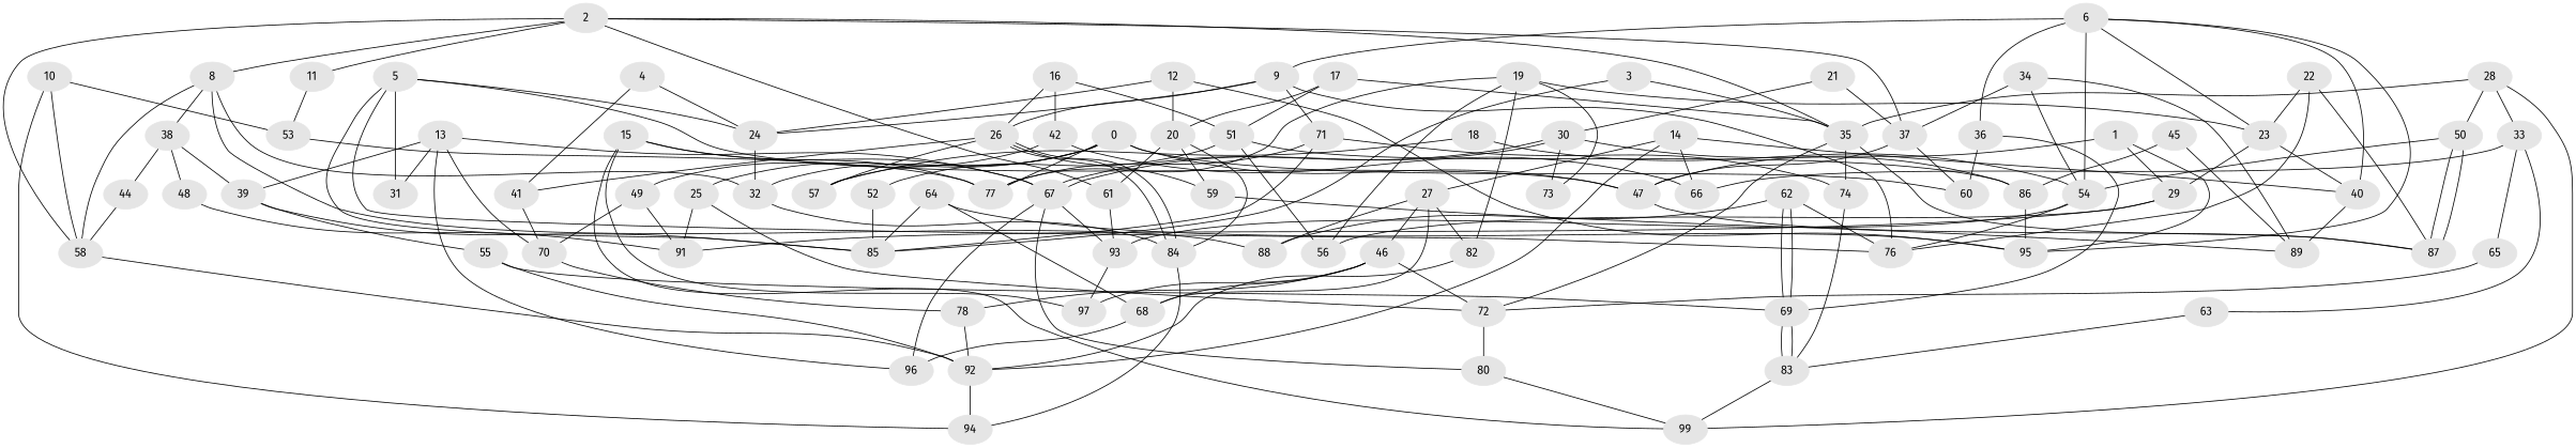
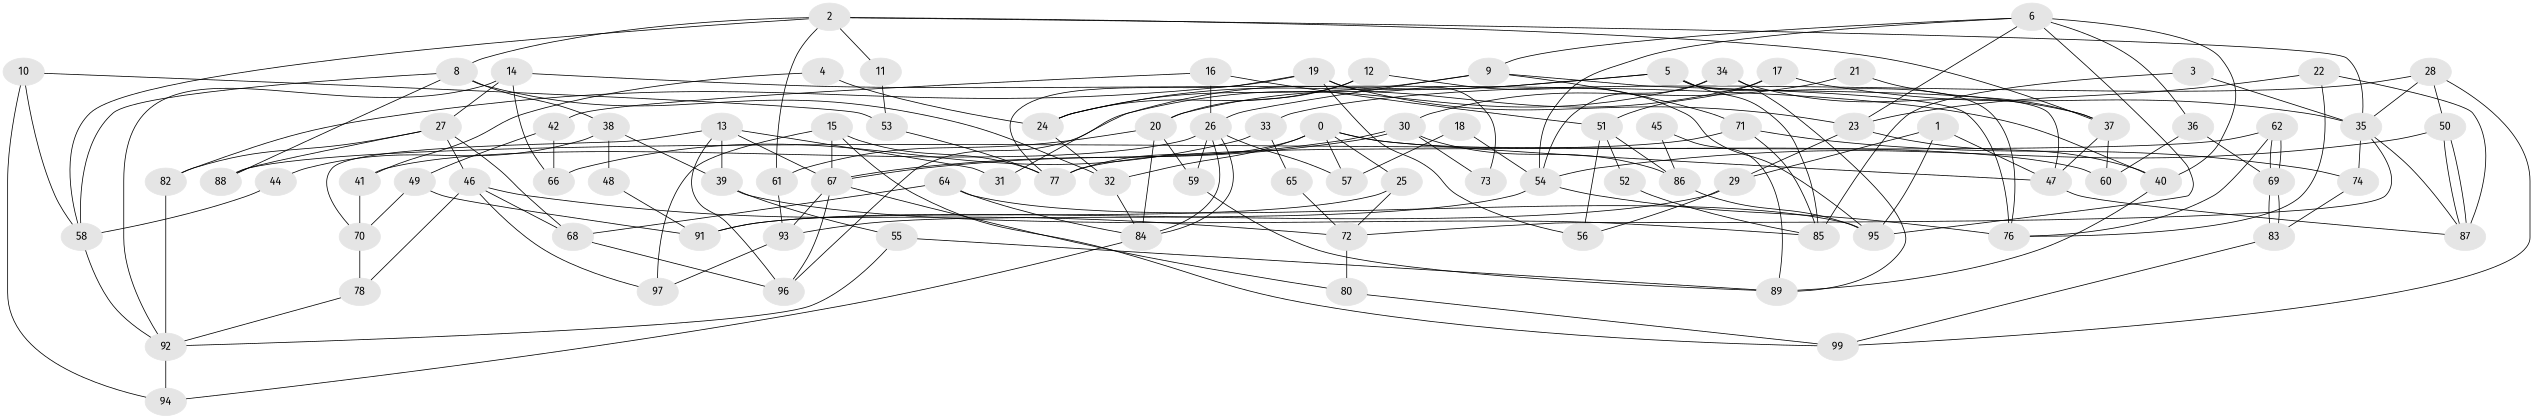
  graph {
    fontname="Fira Sans"
    node [color=gray90 fontname="Fira Sans" style=filled]
    edge [fontname="Fira Sans"]
    1
    29
    47
    95
    56
    91
    87
    2
    8
    11
    35
    37
    58
    61
    32
    38
    88
    53
    72
    74
    60
    92
    93
    3
    85
    4
    24
    41
    70
    5
    31
    76
    6
    9
    23
    36
    40
    54
    26
    71
    69
    89
    n43 [label=0]
    25
    57
    77
    84
    39
    44
    48
    59
    10
    94
    12
    20
    13
    67
    96
    55
    80
    78
    14
    27
    66
    82
    46
    68
    15
    n69 [label=99]
    97
    16
    42
    51
    49
    86
    52
    17
    18
    19
    73
    21
    30
    22
    28
    33
    50
-   63
    65
    83
    34
    45
    62
    64
    1 -- 29
    1 -- 47
    1 -- 95
    29 -- 56
    29 -- 91
    47 -- 87
    2 -- 8
    2 -- 11
    2 -- 35
    2 -- 37
    2 -- 58
    2 -- 61
    8 -- 58
    8 -- 32
    8 -- 38
    8 -- 88
    11 -- 53
    35 -- 87
    35 -- 72
    35 -- 74
    37 -- 47
    37 -- 60
    58 -- 92
    61 -- 93
    32 -- 84
    38 -- 39
    38 -- 44
    38 -- 48
    53 -- 77
    72 -- 80
    74 -- 83
    92 -- 94
    93 -- 97
    3 -- 35
    3 -- 85
    4 -- 24
    4 -- 41
    24 -- 32
    41 -- 70
    70 -- 78
    5 -- 47
    5 -- 85
    5 -- 24
    5 -- 31
    5 -- 76
    6 -- 95
    6 -- 9
    6 -- 23
    6 -- 36
    6 -- 40
    6 -- 54
    9 -- 24
    9 -- 76
    9 -- 26
    9 -- 71
    23 -- 29
    23 -- 40
    36 -- 60
    36 -- 69
    40 -- 89
    54 -- 93
    54 -- 76
    26 -- 41
    26 -- 57
    26 -- 84
    26 -- 84
    26 -- 59
    71 -- 74
    71 -- 85
    71 -- 77
    69 -- 83
    69 -- 83
    n43 -- 47
    n43 -- 32
    n43 -- 60
    n43 -- 25
    n43 -- 57
    n43 -- 77
    25 -- 91
    25 -- 72
    84 -- 94
    39 -- 85
    39 -- 55
    44 -- 58
    48 -- 91
    59 -- 89
    10 -- 58
    10 -- 53
    10 -- 94
    12 -- 95
    12 -- 24
    12 -- 20
    20 -- 61
    20 -- 84
    20 -- 59
    13 -- 70
    13 -- 31
    13 -- 39
    13 -- 67
    13 -- 96
    67 -- 93
    67 -- 96
    67 -- 80
    55 -- 92
-   55 -- 69
+   55 -- 89
    80 -- n69
    78 -- 92
    14 -- 92
    14 -- 40
    14 -- 27
    14 -- 66
    27 -- 88
    27 -- 82
    27 -- 46
    27 -- 68
    82 -- 92
    46 -- 72
    46 -- 78
    46 -- 68
    46 -- 97
    68 -- 96
    15 -- 77
    15 -- 67
    15 -- n69
    15 -- 97
    16 -- 26
    16 -- 42
    16 -- 51
    42 -- 66
    42 -- 49
    51 -- 56
    51 -- 86
    51 -- 52
    49 -- 91
    49 -- 70
    86 -- 95
    52 -- 85
    17 -- 35
    17 -- 20
    17 -- 51
    18 -- 54
    18 -- 57
    19 -- 56
    19 -- 23
    19 -- 77
    19 -- 82
    19 -- 73
    21 -- 37
    21 -- 30
    30 -- 67
    30 -- 67
    30 -- 86
    30 -- 73
    22 -- 87
    22 -- 76
    22 -- 23
    28 -- 35
    28 -- n69
    28 -- 33
    28 -- 50
    33 -- 66
-   33 -- 63
    33 -- 65
    50 -- 87
    50 -- 87
    50 -- 54
-   63 -- 83
    65 -- 72
    83 -- n69
    34 -- 37
    34 -- 54
    34 -- 89
+   34 -- 96
    45 -- 89
    45 -- 86
    62 -- 88
    62 -- 76
    62 -- 69
    62 -- 69
    64 -- 95
-   64 -- 85
+   64 -- 84
    64 -- 68
  }
